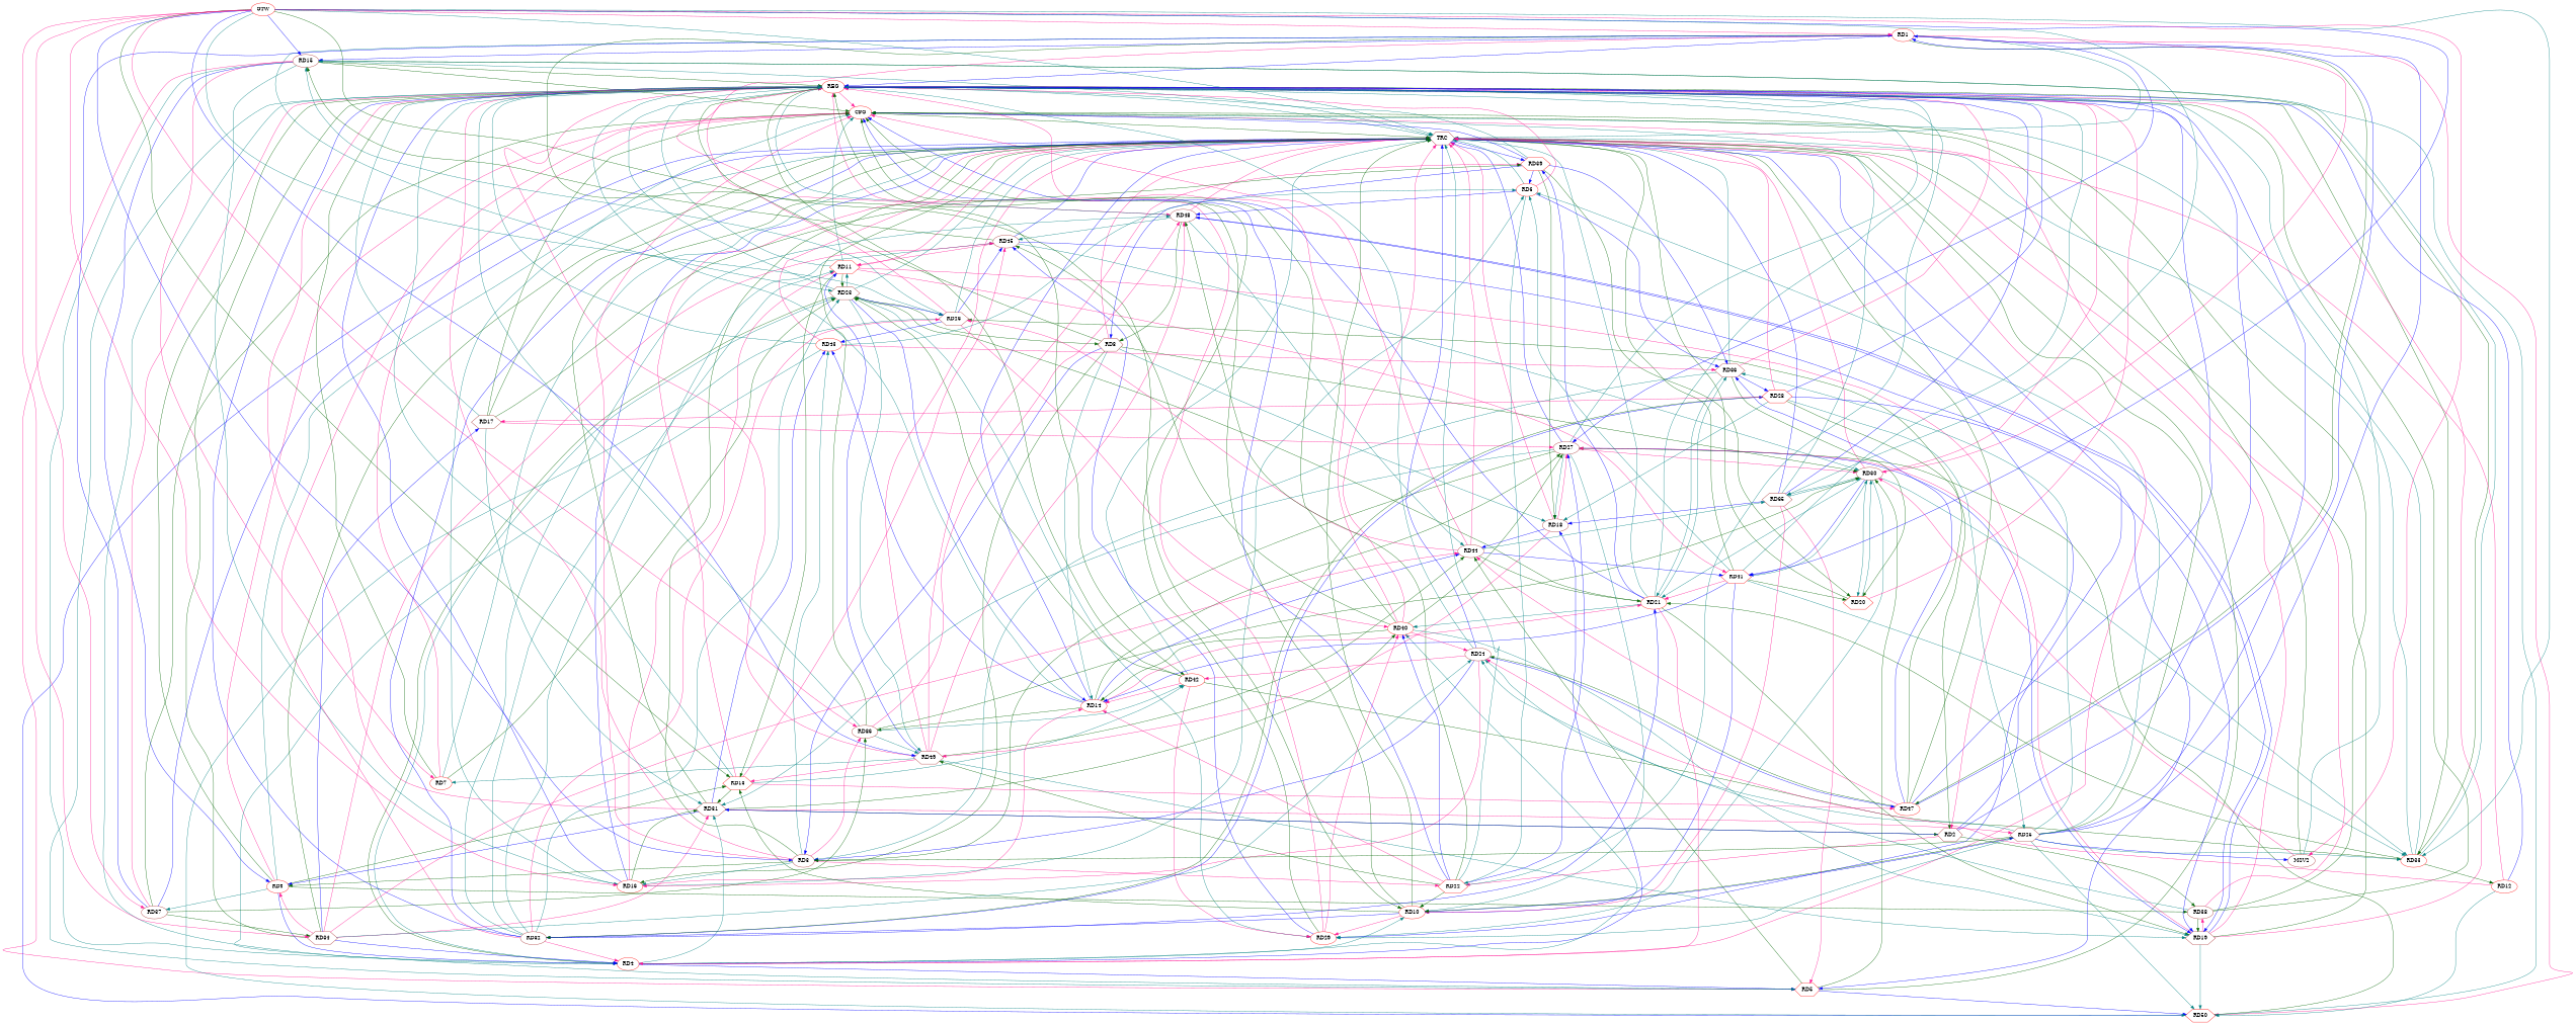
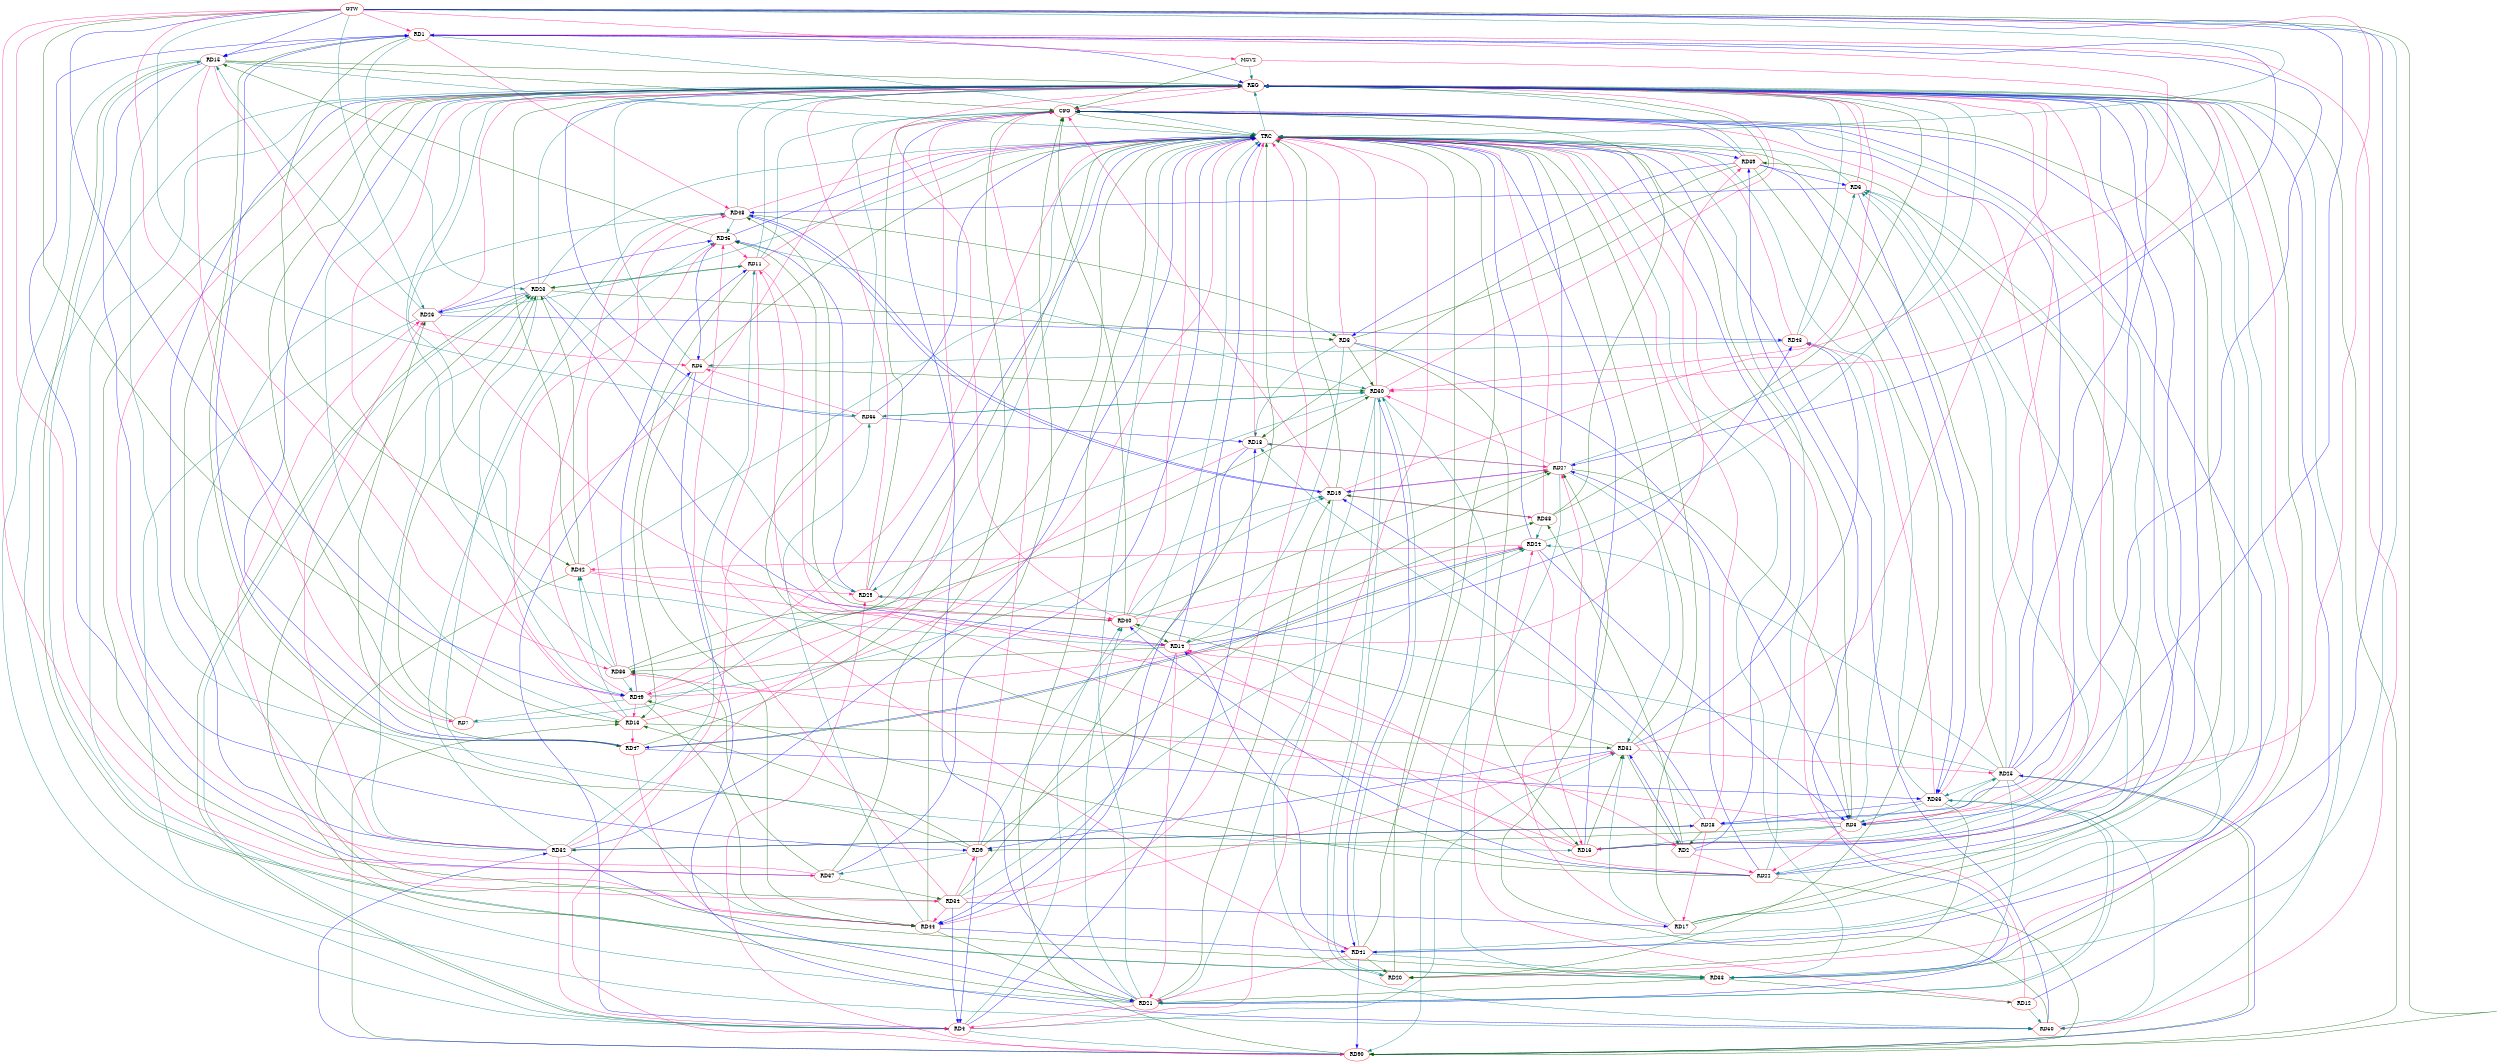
  strict digraph {
    node [color=red shape=ellipse]
    edge [color=teal]
    n1 [label=RD1]
    n2 [color=brown label=RD15]
    n3 [color=brown label=RD23 shape=hexagon]
    n4 [color=brown label=RD27]
    n5 [color=brown label=RD30]
    n6 [label=RD42]
    n7 [label=RD47]
    n8 [color=brown label=RD48]
    n9 [label=RD50 shape=hexagon]
    n10 [label=REG]
    n11 [color=brown label=TRC shape=hexagon]
    n12 [label=RD9]
    n13 [label=RD16]
    n14 [label=CFG]
    n15 [label=RD4]
    n16 [label=RD5 shape=hexagon]
    n17 [label=RD7]
    n18 [label=RD33]
    n19 [color=brown label=RD8 shape=hexagon]
    n20 [label=RD14]
    n21 [label=RD29]
    n22 [label=RD11 shape=hexagon]
    n23 [color=brown label=RD49 shape=hexagon]
    n24 [color=brown label=RD26 shape=hexagon]
    n25 [color=brown label=RD31 shape=hexagon]
    n26 [color=brown label=RD3]
-   n27 [label=RD10]
+   n27 [label=RD90]
    n28 [color=brown label=RD18]
    n29 [color=brown label=RD19 shape=hexagon]
    n30 [label=RD20 shape=hexagon]
    n31 [label=RD41 shape=hexagon]
    n32 [label=RD21]
    n33 [color=brown label=RD65 shape=hexagon]
    n34 [color=brown label=RD44]
    n35 [color=brown label=RD36 shape=hexagon]
    n36 [color=brown label=RD24]
    n37 [color=brown label=RD45]
    n38 [label=RD39 shape=hexagon]
    n39 [color=brown label=RD2 shape=hexagon]
    n40 [label=RD22 shape=hexagon]
    n41 [color=brown label=RD38]
    n42 [label=RD40]
    n43 [label=RD43]
    n44 [color=brown label=RD25 shape=hexagon]
    n45 [color=brown label=RD86]
    n46 [label=RD13 shape=hexagon]
    n47 [color=brown label=RD37]
    n48 [label=RD6]
    n49 [color=brown label=RD32]
    n50 [label=RD28 shape=hexagon]
    n51 [color=brown label=RD34 shape=hexagon]
    n52 [label=RD12]
    n53 [color=brown label=RD17 shape=hexagon]
    n54 [label=GTW]
    n55 [color=brown label=MSV2]
    n1 -> n2 [color=blue]
    n1 -> n3
    n1 -> n4 [color=blue]
    n1 -> n5 [color=deeppink]
    n1 -> n6 [color=darkgreen]
    n1 -> n7 [color=darkgreen]
    n1 -> n8 [color=deeppink]
    n1 -> n9 [color=deeppink]
    n1 -> n10 [color=blue]
    n1 -> n11
    n2 -> n10 [color=darkgreen]
    n2 -> n11
    n2 -> n12 [color=blue]
    n2 -> n13
    n2 -> n14 [color=darkgreen]
    n2 -> n15
    n2 -> n16 [color=deeppink]
    n2 -> n17 [color=deeppink]
    n2 -> n18 [color=darkgreen]
    n3 -> n10
    n3 -> n11
    n3 -> n15 [color=darkgreen]
    n3 -> n19 [color=darkgreen]
    n3 -> n20 [color=blue]
    n3 -> n21
    n3 -> n22
    n3 -> n23
    n3 -> n24 [color=blue]
    n4 -> n5 [color=deeppink]
    n4 -> n10
    n4 -> n11 [color=blue]
    n4 -> n25
    n4 -> n26 [color=darkgreen]
    n4 -> n27
    n4 -> n28
    n4 -> n29 [color=blue]
    n5 -> n10 [color=deeppink]
    n5 -> n11 [color=deeppink]
    n5 -> n18
    n5 -> n21
    n5 -> n30
    n5 -> n31 [color=blue]
    n5 -> n32
    n5 -> n33
    n6 -> n3 [color=darkgreen]
    n6 -> n10 [color=darkgreen]
    n6 -> n11
    n6 -> n18 [color=darkgreen]
    n6 -> n20 [color=deeppink]
    n6 -> n21 [color=deeppink]
    n7 -> n1 [color=blue]
    n7 -> n10 [color=blue]
    n7 -> n11 [color=darkgreen]
    n7 -> n24 [color=darkgreen]
    n7 -> n34 [color=deeppink]
    n7 -> n35 [color=blue]
    n7 -> n36 [color=darkgreen]
    n8 -> n10
    n8 -> n11 [color=deeppink]
    n8 -> n19 [color=darkgreen]
    n8 -> n29 [color=blue]
    n8 -> n34
    n8 -> n37
    n9 -> n4 [color=darkgreen]
    n9 -> n10
    n9 -> n11 [color=blue]
    n10 -> n14 [color=deeppink]
    n11 -> n10
    n11 -> n38 [color=blue]
    n12 -> n10 [color=darkgreen]
    n12 -> n11
    n12 -> n14 [color=deeppink]
    n12 -> n15 [color=blue]
    n12 -> n41 [color=darkgreen]
    n12 -> n46 [color=darkgreen]
    n12 -> n47
    n13 -> n10 [color=blue]
    n13 -> n11 [color=blue]
    n13 -> n14
    n13 -> n20 [color=deeppink]
    n13 -> n22 [color=deeppink]
    n13 -> n25 [color=darkgreen]
    n13 -> n48
    n14 -> n11 [color=darkgreen]
    n15 -> n3
    n15 -> n10
    n15 -> n11 [color=deeppink]
    n15 -> n16 [color=blue]
    n15 -> n25
    n15 -> n27
    n15 -> n28 [color=blue]
    n15 -> n42
    n16 -> n5 [color=darkgreen]
    n16 -> n9 [color=blue]
    n16 -> n10
    n16 -> n11 [color=darkgreen]
    n16 -> n34 [color=darkgreen]
    n17 -> n3 [color=darkgreen]
    n17 -> n10 [color=darkgreen]
    n17 -> n11
    n17 -> n14 [color=deeppink]
    n18 -> n2
    n18 -> n10 [color=darkgreen]
    n18 -> n11
-   n18 -> n14
+   n18 -> n14 [color=blue]
    n18 -> n32 [color=darkgreen]
    n18 -> n52 [color=darkgreen]
    n19 -> n5 [color=darkgreen]
    n19 -> n10 [color=darkgreen]
    n19 -> n11 [color=deeppink]
    n19 -> n13 [color=darkgreen]
    n19 -> n20
    n19 -> n26 [color=blue]
    n19 -> n28
    n20 -> n4 [color=darkgreen]
    n20 -> n10
    n20 -> n11 [color=blue]
    n20 -> n32 [color=deeppink]
    n20 -> n34 [color=blue]
    n20 -> n43 [color=blue]
    n20 -> n45 [color=darkgreen]
    n21 -> n10 [color=deeppink]
    n21 -> n11 [color=blue]
    n21 -> n14 [color=darkgreen]
    n21 -> n37 [color=blue]
    n21 -> n42 [color=deeppink]
    n22 -> n3 [color=darkgreen]
    n22 -> n10
    n22 -> n11 [color=deeppink]
    n22 -> n14
    n22 -> n31 [color=deeppink]
    n22 -> n39 [color=deeppink]
    n22 -> n46 [color=darkgreen]
    n23 -> n8 [color=deeppink]
    n23 -> n10 [color=deeppink]
    n23 -> n11 [color=deeppink]
    n23 -> n17
    n23 -> n22 [color=blue]
    n23 -> n29
    n23 -> n34 [color=darkgreen]
    n23 -> n38 [color=deeppink]
    n23 -> n46 [color=deeppink]
    n24 -> n2
    n24 -> n9
    n24 -> n10 [color=deeppink]
    n24 -> n11
    n24 -> n37 [color=blue]
    n24 -> n42 [color=deeppink]
    n24 -> n43 [color=blue]
    n25 -> n10 [color=deeppink]
    n25 -> n11 [color=darkgreen]
    n25 -> n12 [color=blue]
    n25 -> n39 [color=darkgreen]
    n25 -> n42 [color=darkgreen]
    n25 -> n43 [color=blue]
    n25 -> n44 [color=deeppink]
    n26 -> n10 [color=deeppink]
    n26 -> n11 [color=darkgreen]
    n26 -> n12 [color=darkgreen]
    n26 -> n13
    n26 -> n14 [color=deeppink]
    n26 -> n40 [color=deeppink]
    n26 -> n43
    n26 -> n45 [color=deeppink]
    n27 -> n10 [color=darkgreen]
    n27 -> n11 [color=darkgreen]
    n27 -> n21 [color=deeppink]
    n27 -> n44 [color=blue]
    n27 -> n46 [color=darkgreen]
    n27 -> n49 [color=blue]
    n28 -> n4 [color=deeppink]
    n28 -> n11 [color=deeppink]
    n28 -> n23 [color=deeppink]
    n28 -> n34 [color=blue]
    n29 -> n4 [color=deeppink]
    n29 -> n8 [color=blue]
    n29 -> n9
    n29 -> n10 [color=deeppink]
    n29 -> n11 [color=darkgreen]
    n29 -> n14 [color=deeppink]
    n29 -> n41 [color=deeppink]
    n30 -> n5
    n30 -> n10 [color=deeppink]
    n30 -> n11 [color=darkgreen]
    n31 -> n5
    n31 -> n10
    n31 -> n11 [color=darkgreen]
    n31 -> n18
    n31 -> n20 [color=blue]
    n31 -> n27 [color=blue]
    n31 -> n30 [color=darkgreen]
    n31 -> n32 [color=deeppink]
    n31 -> n48
    n32 -> n3 [color=darkgreen]
    n32 -> n10
    n32 -> n11
    n32 -> n14 [color=blue]
    n32 -> n15 [color=deeppink]
    n32 -> n29 [color=darkgreen]
    n32 -> n35
    n32 -> n38 [color=blue]
    n32 -> n42
    n33 -> n5
    n33 -> n10 [color=blue]
    n33 -> n11 [color=blue]
    n33 -> n14
    n33 -> n16 [color=deeppink]
    n33 -> n27 [color=deeppink]
    n33 -> n28 [color=blue]
    n34 -> n11 [color=deeppink]
-   n34 -> n14 [color=deeppink]
+   n34 -> n14 [color=darkgreen]
    n34 -> n24 [color=deeppink]
    n34 -> n31 [color=blue]
    n34 -> n32 [color=darkgreen]
    n34 -> n33
    n35 -> n10 [color=deeppink]
    n35 -> n11
    n35 -> n26
    n35 -> n30 [color=darkgreen]
    n35 -> n32
-   n43 -> n35 [color=deeppink]
+   n35 -> n43 [color=deeppink]
    n35 -> n50 [color=blue]
    n36 -> n6 [color=deeppink]
    n36 -> n7 [color=blue]
    n36 -> n10
    n36 -> n11 [color=blue]
    n36 -> n13 [color=deeppink]
    n36 -> n26 [color=blue]
    n37 -> n2 [color=darkgreen]
    n37 -> n5
    n37 -> n11 [color=blue]
    n37 -> n16 [color=blue]
    n37 -> n22 [color=deeppink]
    n38 -> n10
    n38 -> n14 [color=blue]
    n38 -> n19 [color=blue]
    n38 -> n28 [color=darkgreen]
    n38 -> n30 [color=darkgreen]
    n38 -> n35 [color=blue]
    n38 -> n48 [color=blue]
    n39 -> n10 [color=blue]
    n39 -> n11 [color=blue]
    n39 -> n25 [color=blue]
    n39 -> n40 [color=deeppink]
    n39 -> n41 [color=darkgreen]
    n40 -> n4 [color=blue]
    n40 -> n8 [color=darkgreen]
    n40 -> n10
    n40 -> n11
    n40 -> n14 [color=blue]
    n40 -> n20 [color=deeppink]
    n40 -> n23 [color=darkgreen]
    n40 -> n27 [color=darkgreen]
    n40 -> n42 [color=blue]
    n41 -> n10 [color=darkgreen]
    n41 -> n11 [color=deeppink]
    n41 -> n14 [color=darkgreen]
    n41 -> n29 [color=darkgreen]
    n41 -> n36
    n42 -> n4 [color=darkgreen]
    n42 -> n10 [color=deeppink]
    n42 -> n11 [color=deeppink]
    n42 -> n14 [color=darkgreen]
    n42 -> n20 [color=darkgreen]
    n42 -> n29
    n42 -> n36 [color=deeppink]
    n42 -> n37 [color=darkgreen]
    n43 -> n10
    n43 -> n11 [color=deeppink]
    n43 -> n16
    n43 -> n48
    n44 -> n1 [color=blue]
    n44 -> n9
    n44 -> n10 [color=blue]
    n44 -> n11 [color=darkgreen]
-   n44 -> n55 [color=blue]
+   n44 -> n14 [color=blue]
    n44 -> n18
    n44 -> n21
    n44 -> n26 [color=darkgreen]
    n44 -> n27 [color=darkgreen]
    n44 -> n35
    n44 -> n36
    n44 -> n48
    n45 -> n5 [color=darkgreen]
    n45 -> n6
    n45 -> n8 [color=deeppink]
    n45 -> n10
    n45 -> n11 [color=darkgreen]
    n45 -> n23
    n46 -> n6
    n46 -> n7 [color=deeppink]
    n46 -> n10
    n46 -> n11 [color=deeppink]
    n46 -> n25 [color=darkgreen]
    n46 -> n37 [color=deeppink]
    n47 -> n1 [color=blue]
    n47 -> n10 [color=deeppink]
    n47 -> n11 [color=blue]
    n47 -> n14 [color=darkgreen]
    n47 -> n45 [color=darkgreen]
    n47 -> n51 [color=darkgreen]
    n48 -> n8 [color=blue]
    n48 -> n10 [color=deeppink]
    n48 -> n11
    n48 -> n35 [color=blue]
    n48 -> n40
    n49 -> n3
    n49 -> n8
    n49 -> n10 [color=blue]
    n49 -> n11 [color=blue]
    n49 -> n14 [color=deeppink]
    n49 -> n15 [color=deeppink]
    n49 -> n22
    n49 -> n24 [color=deeppink]
    n49 -> n32 [color=blue]
    n49 -> n37
    n49 -> n50 [color=blue]
    n50 -> n10 [color=blue]
    n50 -> n11 [color=deeppink]
    n50 -> n28
    n50 -> n29 [color=blue]
    n50 -> n39 [color=darkgreen]
    n50 -> n44
    n50 -> n49 [color=darkgreen]
    n50 -> n53 [color=deeppink]
    n51 -> n10 [color=darkgreen]
    n51 -> n11 [color=darkgreen]
    n51 -> n12 [color=deeppink]
    n51 -> n15 [color=blue]
    n51 -> n25 [color=deeppink]
    n51 -> n34 [color=deeppink]
    n51 -> n36
    n51 -> n37 [color=deeppink]
    n51 -> n53 [color=blue]
    n52 -> n9
    n52 -> n10 [color=blue]
    n52 -> n11 [color=deeppink]
    n52 -> n36 [color=deeppink]
    n53 -> n4 [color=deeppink]
    n53 -> n10
    n53 -> n11 [color=darkgreen]
    n53 -> n14 [color=darkgreen]
    n53 -> n25
    n53 -> n38 [color=darkgreen]
    n54 -> n1 [color=deeppink]
    n54 -> n2 [color=blue]
    n54 -> n11
    n54 -> n13 [color=deeppink]
    n54 -> n18
    n54 -> n23 [color=blue]
    n54 -> n24
    n54 -> n26 [color=blue]
    n54 -> n27 [color=darkgreen]
    n54 -> n31 [color=blue]
    n54 -> n33
    n54 -> n45 [color=deeppink]
    n54 -> n46 [color=darkgreen]
    n54 -> n47 [color=deeppink]
    n54 -> n51 [color=deeppink]
    n54 -> n55 [color=deeppink]
    n55 -> n5 [color=deeppink]
    n55 -> n10
    n55 -> n14 [color=darkgreen]
  }
